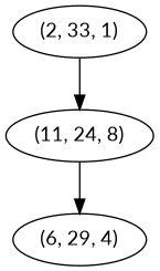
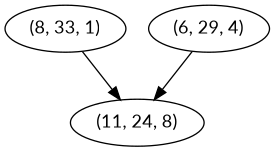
  digraph {
    fontname=Lato
    node [fontname=Lato]
    edge [fontname=Lato]
-   "(2, 33, 1)"
+   "(2, 33, 1)" [label="(8, 33, 1)"]
    "(11, 24, 8)"
    "(6, 29, 4)"
    "(2, 33, 1)" -> "(11, 24, 8)"
-   "(11, 24, 8)" -> "(6, 29, 4)"
+   "(6, 29, 4)" -> "(11, 24, 8)"
  }
